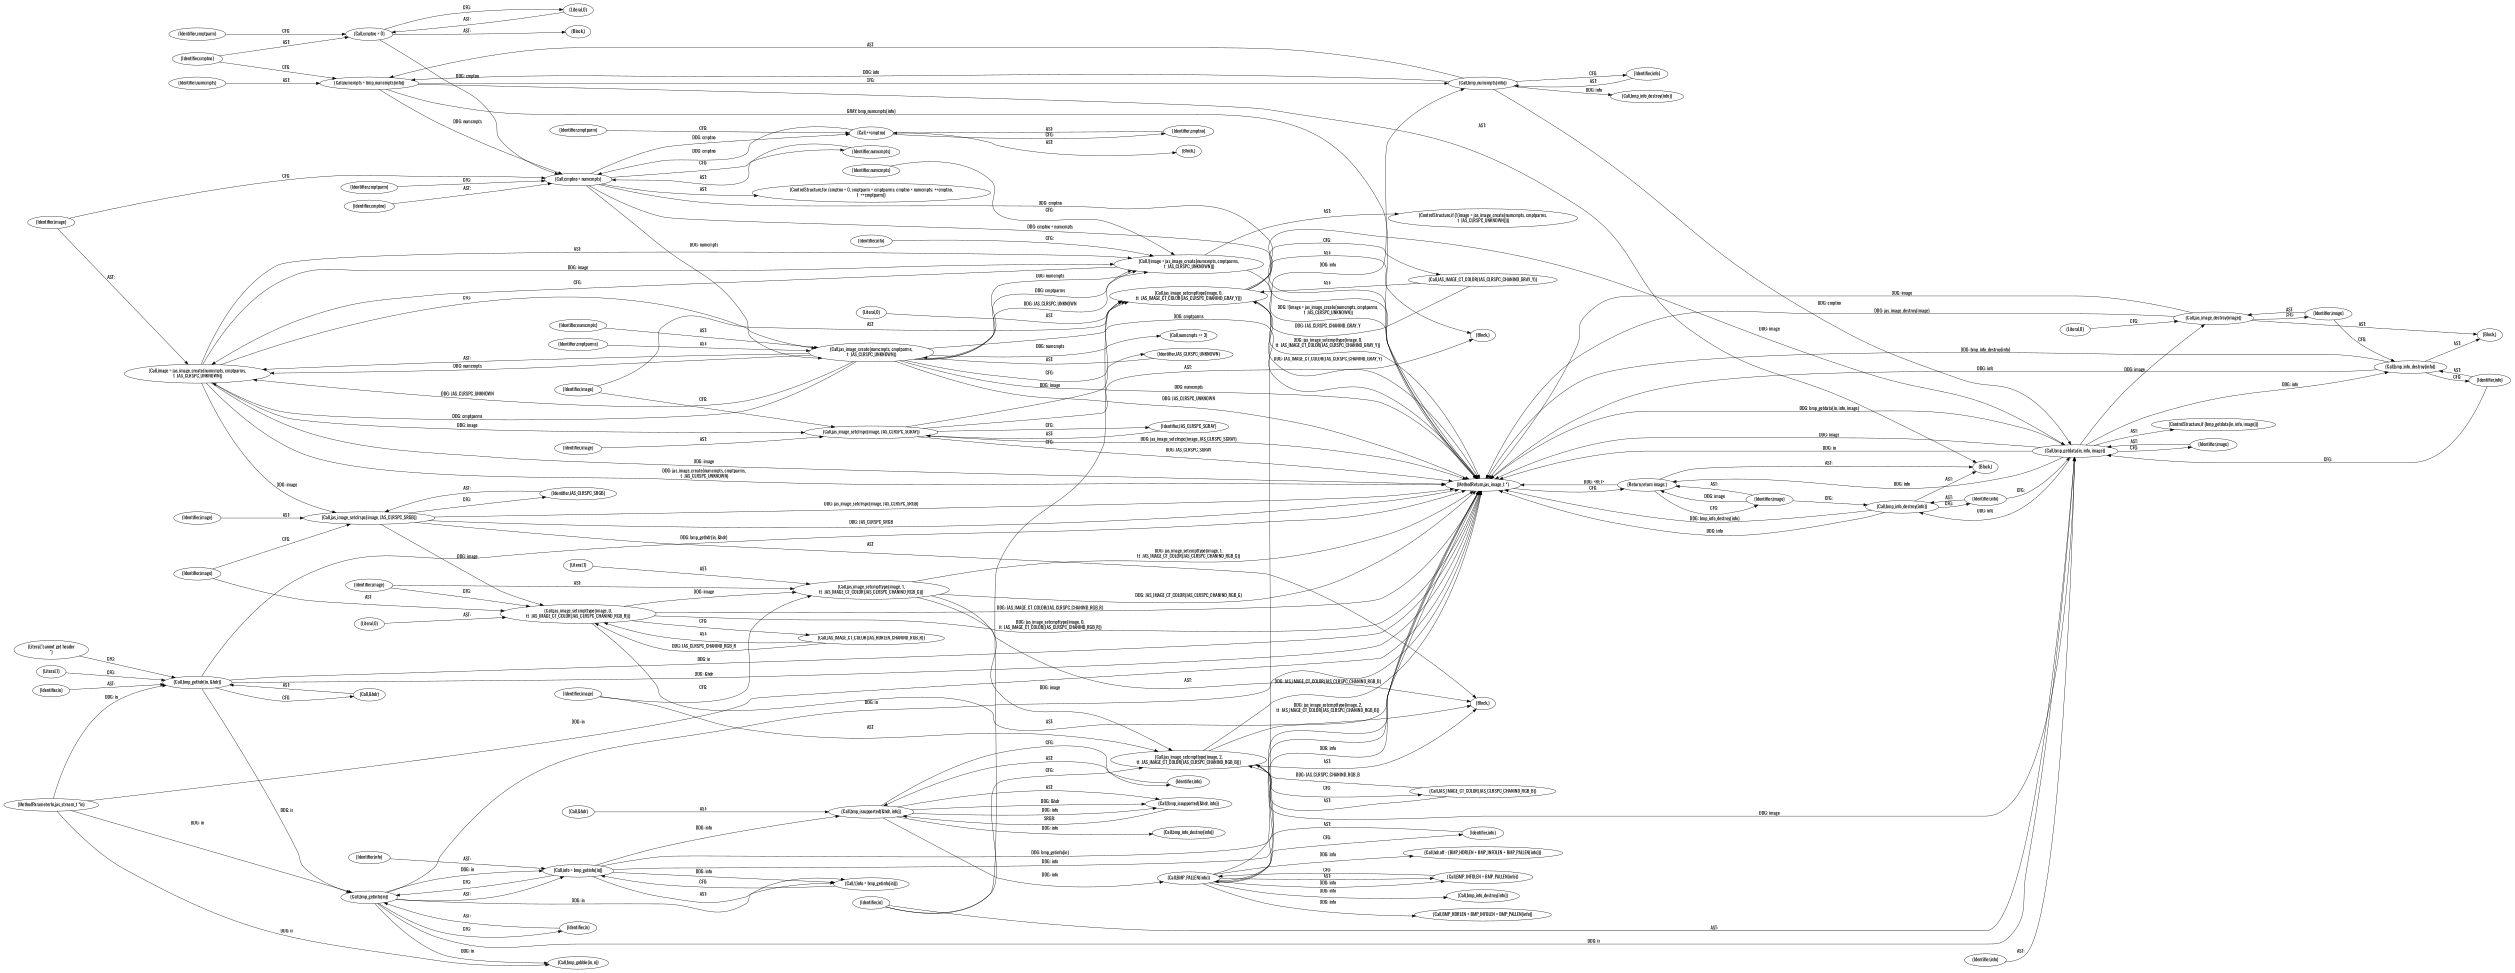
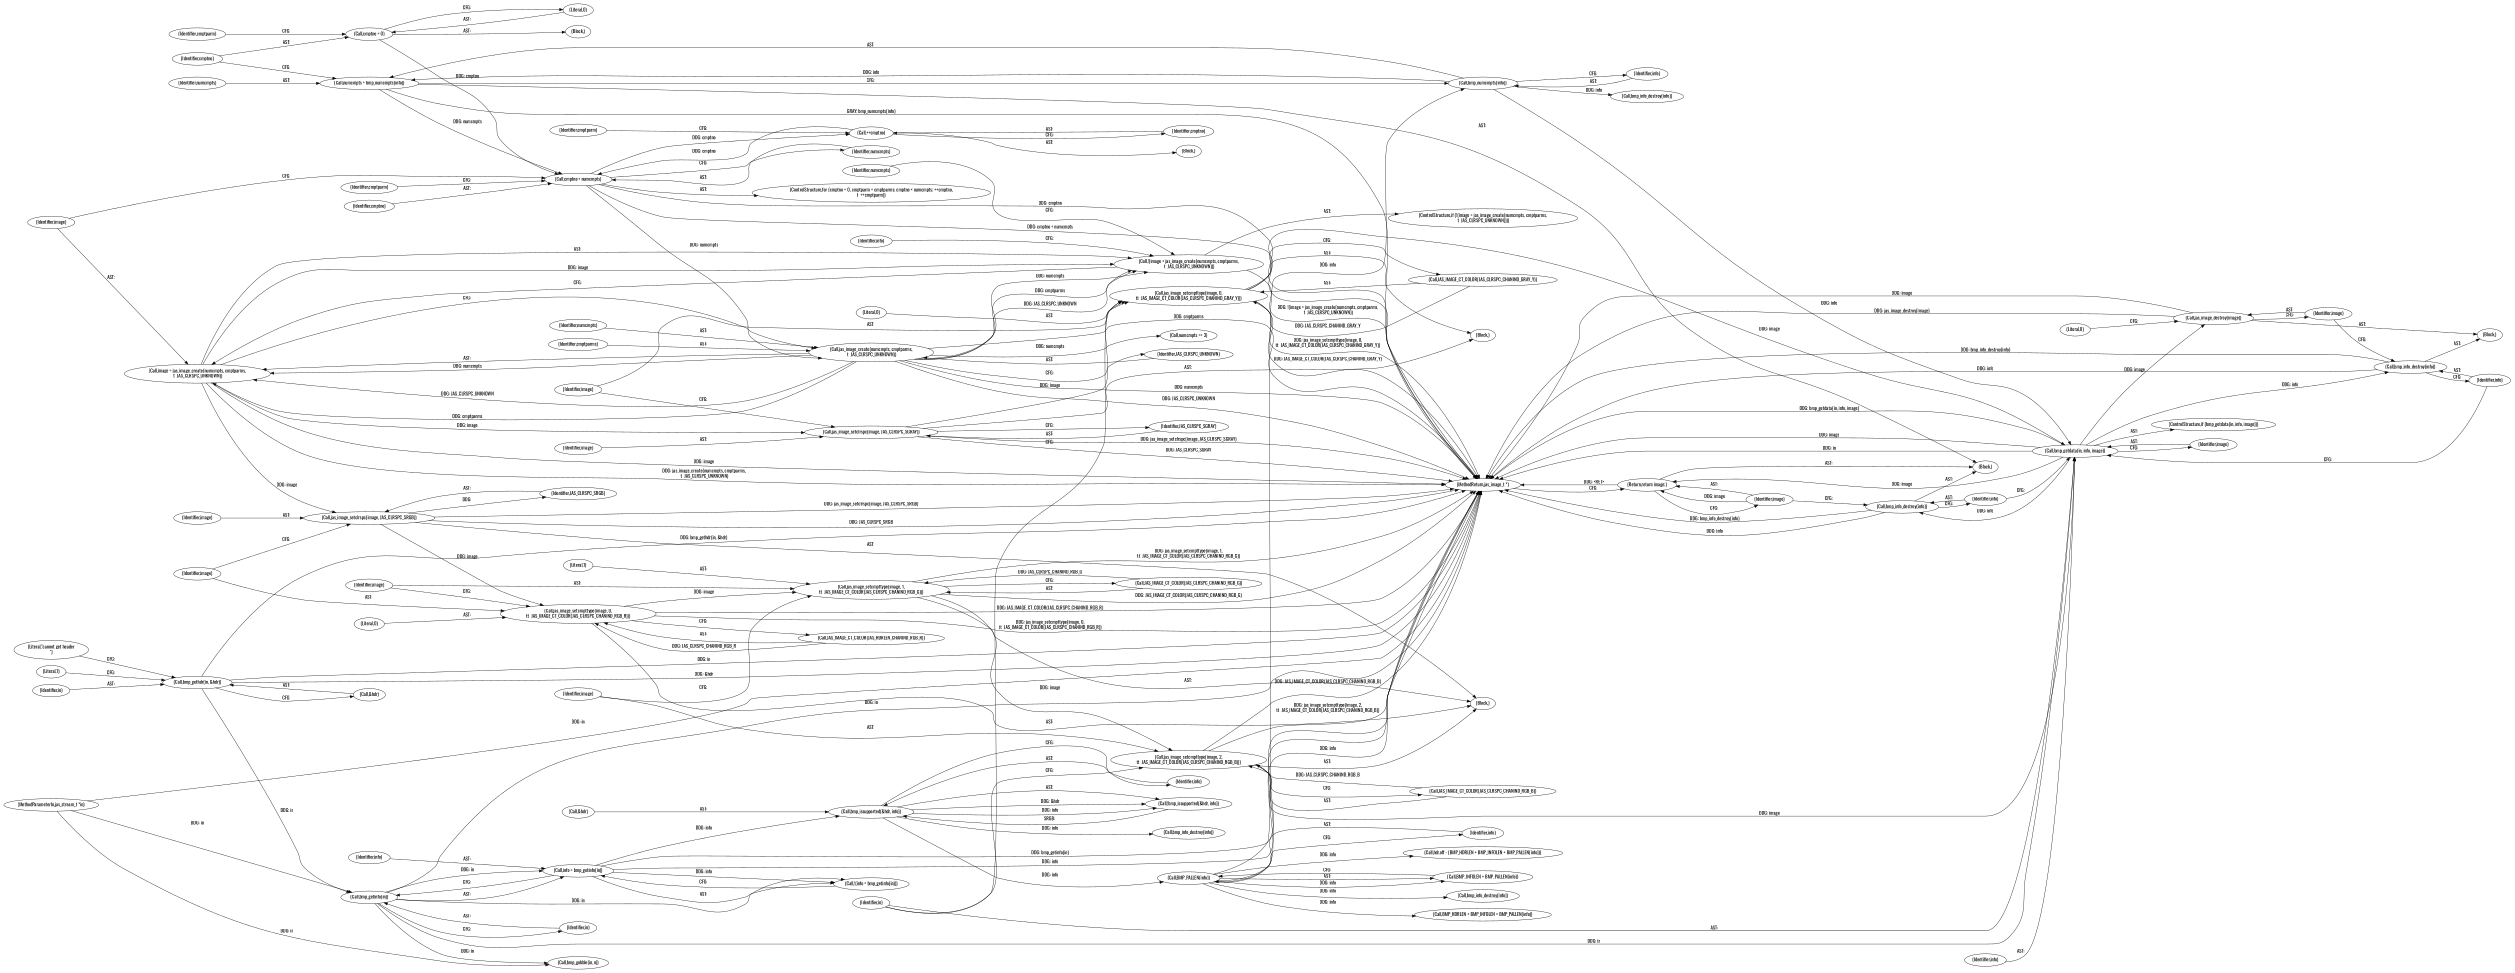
  digraph {
    fontname=Oswald
    rankdir=LR
    node [fontname=Oswald]
    edge [fontname=Oswald]
    n1 [label="(Call,image = jas_image_create(numcmpts, cmptparms,\n \t  JAS_CLRSPC_UNKNOWN))"]
    n2 [label="(Call,jas_image_create(numcmpts, cmptparms,\n \t  JAS_CLRSPC_UNKNOWN))"]
    n3 [label="(Call,!(image = jas_image_create(numcmpts, cmptparms,\n \t  JAS_CLRSPC_UNKNOWN)))"]
    n4 [label="(Call,jas_image_setclrspc(image, JAS_CLRSPC_SRGB))"]
    n5 [label="(Call,jas_image_setclrspc(image, JAS_CLRSPC_SGRAY))"]
    n6 [label="(MethodReturn,jas_image_t *)"]
    n7 [label="(Identifier,JAS_CLRSPC_UNKNOWN)"]
    n8 [label="(Call,numcmpts == 3)"]
    n9 [label="(ControlStructure,if (!(image = jas_image_create(numcmpts, cmptparms,\n \t  JAS_CLRSPC_UNKNOWN))))"]
    n10 [label="(Call,jas_image_setcmpttype(image, 0,\n\t\t  JAS_IMAGE_CT_COLOR(JAS_CLRSPC_CHANIND_RGB_R)))"]
    n11 [label="(Identifier,JAS_CLRSPC_SRGB)"]
    n12 [label="(Block,)"]
    n13 [label="(Call,jas_image_setcmpttype(image, 0,\n\t\t  JAS_IMAGE_CT_COLOR(JAS_CLRSPC_CHANIND_GRAY_Y)))"]
    n14 [label="(Identifier,JAS_CLRSPC_SGRAY)"]
    n15 [label="(Block,)"]
    n16 [label="(Return,return image;)"]
    n17 [label="(Call,cmptno < numcmpts)"]
    n18 [label="(Call,++cmptno)"]
    n19 [label="(ControlStructure,for (cmptno = 0, cmptparm = cmptparms; cmptno < numcmpts; ++cmptno,\n\t  ++cmptparm))"]
    n20 [label="(Identifier,numcmpts)"]
    n21 [label="(Block,)"]
    n22 [label="(Identifier,cmptno)"]
    n23 [label="(Call,cmptno = 0)"]
    n24 [label="(Block,)"]
    n25 [label="(Literal,0)"]
    n26 [label="(Call,numcmpts = bmp_numcmpts(info))"]
    n27 [label="(Call,bmp_numcmpts(info))"]
    n28 [label="(Block,)"]
    n29 [label="(Call,bmp_getdata(in, info, image))"]
    n30 [label="(Identifier,info)"]
    n31 [label="(Call,bmp_info_destroy(info))"]
    n32 [label="(Call,bmp_info_destroy(info))"]
    n33 [label="(Call,jas_image_destroy(image))"]
    n34 [label="(Call,bmp_info_destroy(info))"]
    n35 [label="(ControlStructure,if (bmp_getdata(in, info, image)))"]
    n36 [label="(Identifier,image)"]
    n37 [label="(Call,BMP_PALLEN(info))"]
    n38 [label="(Call,hdr.off - (BMP_HDRLEN + BMP_INFOLEN + BMP_PALLEN(info)))"]
    n39 [label="(Call,BMP_INFOLEN + BMP_PALLEN(info))"]
    n40 [label="(Call,bmp_info_destroy(info))"]
    n41 [label="(Call,BMP_HDRLEN + BMP_INFOLEN + BMP_PALLEN(info))"]
    n42 [label="(Identifier,info)"]
    n43 [label="(Call,bmp_issupported(&hdr, info))"]
    n44 [label="(Identifier,info)"]
    n45 [label="(Call,bmp_info_destroy(info))"]
    n46 [label="(Call,!bmp_issupported(&hdr, info))"]
    n47 [label="(Call,bmp_gethdr(in, &hdr))"]
    n48 [label="(Call,bmp_getinfo(in))"]
    n49 [label="(Call,&hdr)"]
    n50 [label="(Call,bmp_gobble(in, n))"]
    n51 [label="(Call,info = bmp_getinfo(in))"]
    n52 [label="(Call,!(info = bmp_getinfo(in)))"]
    n53 [label="(Identifier,in)"]
    n54 [label="(MethodParameterIn,jas_stream_t *in)"]
    n55 [label="(Call,jas_image_setcmpttype(image, 1,\n\t\t  JAS_IMAGE_CT_COLOR(JAS_CLRSPC_CHANIND_RGB_G)))"]
    n56 [label="(Call,JAS_IMAGE_CT_COLOR(JAS_HDRLEN_CHANIND_RGB_R))"]
    n57 [label="(Call,jas_image_setcmpttype(image, 2,\n\t\t  JAS_IMAGE_CT_COLOR(JAS_CLRSPC_CHANIND_RGB_B)))"]
+   n58 [label="(Call,JAS_IMAGE_CT_COLOR(JAS_CLRSPC_CHANIND_RGB_G))"]
    n59 [label="(Call,JAS_IMAGE_CT_COLOR(JAS_CLRSPC_CHANIND_RGB_B))"]
    n60 [label="(Block,)"]
    n61 [label="(Identifier,info)"]
    n62 [label="(Identifier,image)"]
    n63 [label="(Identifier,info)"]
    n64 [label="(Identifier,image)"]
    n65 [label="(Call,JAS_IMAGE_CT_COLOR(JAS_CLRSPC_CHANIND_GRAY_Y))"]
    n66 [label="(Identifier,in)"]
    n67 [label="(Identifier,cmptparm)"]
    n68 [label="(Identifier,numcmpts)"]
    n69 [label="(Literal,0)"]
    n70 [label="(Identifier,image)"]
    n71 [label="(Identifier,cmptparm)"]
    n72 [label="(Identifier,info)"]
    n73 [label="(Identifier,cmptno)"]
    n74 [label="(Literal,\"cannot get header\n\")"]
    n75 [label="(Identifier,numcmpts)"]
    n76 [label="(Identifier,cmptno)"]
    n77 [label="(Literal,0)"]
    n78 [label="(Literal,1)"]
    n79 [label="(Identifier,image)"]
    n80 [label="(Identifier,image)"]
    n81 [label="(Literal,0)"]
    n82 [label="(Literal,1)"]
    n83 [label="(Identifier,info)"]
    n84 [label="(Identifier,in)"]
    n85 [label="(Identifier,image)"]
    n86 [label="(Identifier,numcmpts)"]
    n87 [label="(Identifier,image)"]
    n88 [label="(Identifier,image)"]
    n89 [label="(Identifier,info)"]
    n90 [label="(Identifier,cmptparm)"]
    n91 [label="(Call,&hdr)"]
    n92 [label="(Identifier,cmptparms)"]
    n93 [label="(Identifier,image)"]
    n1 -> n2 [label="CFG: "]
    n1 -> n3 [label="AST: "]
    n1 -> n3 [label="DDG: image"]
    n1 -> n4 [label="DDG: image"]
    n1 -> n5 [label="DDG: image"]
    n1 -> n6 [label="DDG: image"]
    n1 -> n6 [label="DDG: jas_image_create(numcmpts, cmptparms,\n \t  JAS_CLRSPC_UNKNOWN)"]
    n2 -> n1 [label="AST: "]
    n2 -> n1 [label="DDG: numcmpts"]
    n2 -> n1 [label="DDG: cmptparms"]
    n2 -> n1 [label="DDG: JAS_CLRSPC_UNKNOWN"]
    n2 -> n3 [label="DDG: numcmpts"]
    n2 -> n3 [label="DDG: cmptparms"]
    n2 -> n3 [label="DDG: JAS_CLRSPC_UNKNOWN"]
    n2 -> n6 [label="DDG: numcmpts"]
    n2 -> n6 [label="DDG: JAS_CLRSPC_UNKNOWN"]
    n2 -> n6 [label="DDG: cmptparms"]
    n2 -> n7 [label="CFG: "]
    n2 -> n8 [label="DDG: numcmpts"]
    n3 -> n1 [label="CFG: "]
    n3 -> n6 [label="DDG: !(image = jas_image_create(numcmpts, cmptparms,\n \t  JAS_CLRSPC_UNKNOWN))"]
    n3 -> n9 [label="AST: "]
    n4 -> n6 [label="DDG: jas_image_setclrspc(image, JAS_CLRSPC_SRGB)"]
    n4 -> n6 [label="DDG: JAS_CLRSPC_SRGB"]
    n4 -> n10 [label="DDG: image"]
-   n4 -> n11 [label="CFG: "]
+   n4 -> n11 [label="DDG: "]
    n4 -> n12 [label="AST: "]
    n5 -> n6 [label="DDG: jas_image_setclrspc(image, JAS_CLRSPC_SGRAY)"]
    n5 -> n6 [label="DDG: JAS_CLRSPC_SGRAY"]
    n5 -> n13 [label="DDG: image"]
    n5 -> n14 [label="CFG: "]
    n5 -> n15 [label="AST: "]
    n6 -> n16 [label="CFG: "]
    n7 -> n2 [label="AST: "]
    n10 -> n6 [label="DDG: jas_image_setcmpttype(image, 0,\n\t\t  JAS_IMAGE_CT_COLOR(JAS_CLRSPC_CHANIND_RGB_R))"]
    n10 -> n6 [label="DDG: JAS_IMAGE_CT_COLOR(JAS_CLRSPC_CHANIND_RGB_R)"]
    n10 -> n12 [label="AST: "]
    n10 -> n55 [label="DDG: image"]
    n10 -> n56 [label="CFG: "]
    n11 -> n4 [label="AST: "]
    n13 -> n6 [label="DDG: jas_image_setcmpttype(image, 0,\n\t\t  JAS_IMAGE_CT_COLOR(JAS_CLRSPC_CHANIND_GRAY_Y))"]
    n13 -> n6 [label="DDG: JAS_IMAGE_CT_COLOR(JAS_CLRSPC_CHANIND_GRAY_Y)"]
    n13 -> n15 [label="AST: "]
    n13 -> n29 [label="DDG: image"]
    n13 -> n65 [label="CFG: "]
    n14 -> n5 [label="AST: "]
    n16 -> n6 [label="DDG: <RET>"]
    n16 -> n28 [label="AST: "]
    n16 -> n64 [label="CFG: "]
    n17 -> n2 [label="DDG: numcmpts"]
    n17 -> n6 [label="DDG: cmptno < numcmpts"]
    n17 -> n6 [label="DDG: cmptno"]
    n17 -> n18 [label="DDG: cmptno"]
    n17 -> n19 [label="AST: "]
    n17 -> n20 [label="CFG: "]
    n18 -> n17 [label="DDG: cmptno"]
    n18 -> n21 [label="AST: "]
    n18 -> n22 [label="CFG: "]
    n20 -> n17 [label="AST: "]
    n22 -> n18 [label="AST: "]
    n23 -> n17 [label="DDG: cmptno"]
    n23 -> n24 [label="AST: "]
    n23 -> n25 [label="CFG: "]
    n25 -> n23 [label="AST: "]
    n26 -> n6 [label="GRAY: bmp_numcmpts(info)"]
    n26 -> n17 [label="DDG: numcmpts"]
    n26 -> n27 [label="CFG: "]
    n26 -> n28 [label="AST: "]
    n27 -> n26 [label="AST: "]
    n27 -> n26 [label="DDG: info"]
-   n27 -> n29 [label="DDG: cmptno"]
+   n27 -> n29 [label="DDG: info"]
    n27 -> n30 [label="CFG: "]
    n27 -> n31 [label="DDG: info"]
    n29 -> n6 [label="DDG: in"]
    n29 -> n6 [label="DDG: bmp_getdata(in, info, image)"]
    n29 -> n6 [label="DDG: image"]
-   n29 -> n16 [label="DDG: info"]
+   n29 -> n16 [label="DDG: image"]
    n29 -> n32 [label="DDG: info"]
    n29 -> n33 [label="DDG: image"]
    n29 -> n34 [label="DDG: info"]
    n29 -> n35 [label="AST: "]
    n29 -> n36 [label="CFG: "]
    n30 -> n27 [label="AST: "]
    n32 -> n6 [label="DDG: bmp_info_destroy(info)"]
    n32 -> n6 [label="DDG: info"]
    n32 -> n60 [label="AST: "]
    n32 -> n61 [label="CFG: "]
    n33 -> n6 [label="DDG: image"]
    n33 -> n6 [label="DDG: jas_image_destroy(image)"]
    n33 -> n60 [label="AST: "]
    n33 -> n62 [label="CFG: "]
    n34 -> n6 [label="DDG: bmp_info_destroy(info)"]
    n34 -> n6 [label="DDG: info"]
    n34 -> n28 [label="AST: "]
    n34 -> n63 [label="CFG: "]
    n36 -> n29 [label="AST: "]
    n37 -> n6 [label="DDG: info"]
    n37 -> n27 [label="DDG: info"]
    n37 -> n38 [label="DDG: info"]
    n37 -> n39 [label="AST: "]
    n37 -> n39 [label="DDG: info"]
    n37 -> n40 [label="DDG: info"]
    n37 -> n41 [label="DDG: info"]
    n37 -> n42 [label="CFG: "]
    n39 -> n37 [label="CFG: "]
    n42 -> n37 [label="AST: "]
    n43 -> n37 [label="DDG: info"]
    n43 -> n44 [label="CFG: "]
    n43 -> n45 [label="DDG: info"]
    n43 -> n46 [label="AST: "]
    n43 -> n46 [label="DDG: &hdr"]
    n43 -> n46 [label="DDG: info"]
    n44 -> n43 [label="AST: "]
    n46 -> n43 [label="SRGB: "]
    n47 -> n6 [label="DDG: &hdr"]
    n47 -> n6 [label="DDG: bmp_gethdr(in, &hdr)"]
    n47 -> n6 [label="DDG: in"]
    n47 -> n48 [label="DDG: in"]
    n47 -> n49 [label="CFG: "]
    n48 -> n6 [label="DDG: in"]
    n48 -> n29 [label="DDG: in"]
    n48 -> n50 [label="DDG: in"]
    n48 -> n51 [label="AST: "]
    n48 -> n51 [label="DDG: in"]
    n48 -> n52 [label="DDG: in"]
    n48 -> n53 [label="CFG: "]
    n49 -> n47 [label="AST: "]
    n51 -> n6 [label="DDG: bmp_getinfo(in)"]
    n51 -> n6 [label="DDG: info"]
    n51 -> n43 [label="DDG: info"]
    n51 -> n48 [label="CFG: "]
    n51 -> n52 [label="AST: "]
    n51 -> n52 [label="DDG: info"]
    n52 -> n51 [label="CFG: "]
    n53 -> n48 [label="AST: "]
    n54 -> n6 [label="DDG: in"]
-   n54 -> n47 [label="DDG: in"]
    n54 -> n48 [label="DDG: in"]
    n54 -> n50 [label="DDG: in"]
    n55 -> n6 [label="DDG: jas_image_setcmpttype(image, 1,\n\t\t  JAS_IMAGE_CT_COLOR(JAS_CLRSPC_CHANIND_RGB_G))"]
    n55 -> n6 [label="DDG: JAS_IMAGE_CT_COLOR(JAS_CLRSPC_CHANIND_RGB_G)"]
    n55 -> n12 [label="AST: "]
    n55 -> n57 [label="DDG: image"]
+   n55 -> n58 [label="CFG: "]
    n56 -> n10 [label="AST: "]
    n56 -> n10 [label="DDG: JAS_CLRSPC_CHANIND_RGB_R"]
    n57 -> n6 [label="DDG: JAS_IMAGE_CT_COLOR(JAS_CLRSPC_CHANIND_RGB_B)"]
    n57 -> n6 [label="DDG: jas_image_setcmpttype(image, 2,\n\t\t  JAS_IMAGE_CT_COLOR(JAS_CLRSPC_CHANIND_RGB_B))"]
    n57 -> n12 [label="AST: "]
    n57 -> n29 [label="DDG: image"]
    n57 -> n59 [label="CFG: "]
+   n58 -> n55 [label="AST: "]
+   n58 -> n55 [label="DDG: JAS_CLRSPC_CHANIND_RGB_G"]
    n59 -> n57 [label="AST: "]
    n59 -> n57 [label="DDG: JAS_CLRSPC_CHANIND_RGB_B"]
    n61 -> n29 [label="CFG: "]
    n61 -> n32 [label="AST: "]
    n62 -> n32 [label="CFG: "]
    n62 -> n33 [label="AST: "]
    n63 -> n29 [label="CFG: "]
    n63 -> n34 [label="AST: "]
    n64 -> n16 [label="AST: "]
    n64 -> n16 [label="DDG: image"]
    n64 -> n34 [label="CFG: "]
    n65 -> n13 [label="AST: "]
    n65 -> n13 [label="DDG: JAS_CLRSPC_CHANIND_GRAY_Y"]
    n66 -> n13 [label="CFG: "]
    n66 -> n29 [label="AST: "]
    n66 -> n57 [label="CFG: "]
    n67 -> n18 [label="CFG: "]
    n68 -> n3 [label="CFG: "]
    n69 -> n13 [label="AST: "]
    n70 -> n5 [label="CFG: "]
    n70 -> n13 [label="AST: "]
    n71 -> n23 [label="CFG: "]
    n72 -> n3 [label="CFG: "]
    n73 -> n17 [label="AST: "]
    n74 -> n47 [label="CFG: "]
    n75 -> n2 [label="AST: "]
    n76 -> n23 [label="AST: "]
    n76 -> n26 [label="CFG: "]
    n77 -> n33 [label="CFG: "]
    n78 -> n55 [label="AST: "]
    n79 -> n55 [label="CFG: "]
    n79 -> n57 [label="AST: "]
    n80 -> n4 [label="AST: "]
    n81 -> n10 [label="AST: "]
    n82 -> n47 [label="CFG: "]
    n83 -> n51 [label="AST: "]
    n84 -> n47 [label="AST: "]
    n85 -> n10 [label="CFG: "]
    n85 -> n55 [label="AST: "]
    n86 -> n26 [label="AST: "]
    n87 -> n1 [label="AST: "]
    n87 -> n17 [label="CFG: "]
    n88 -> n4 [label="CFG: "]
    n88 -> n10 [label="AST: "]
    n89 -> n29 [label="AST: "]
    n90 -> n17 [label="CFG: "]
    n91 -> n43 [label="AST: "]
    n92 -> n2 [label="AST: "]
    n93 -> n5 [label="AST: "]
  }
